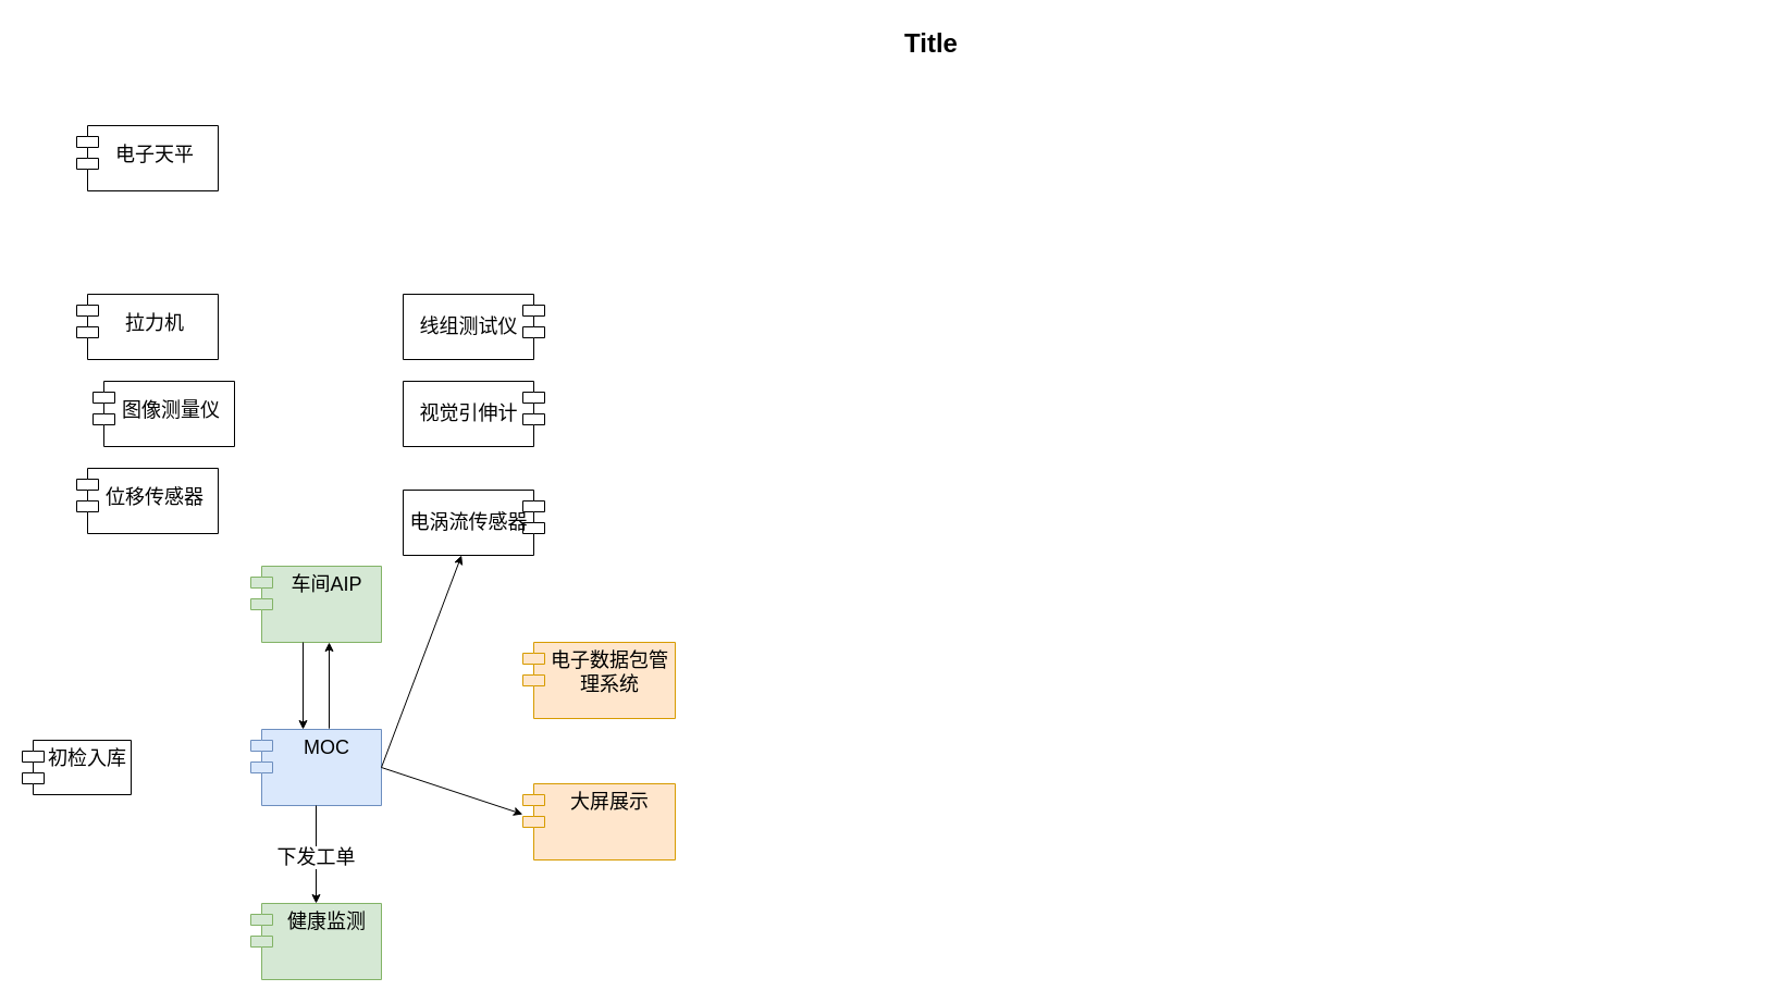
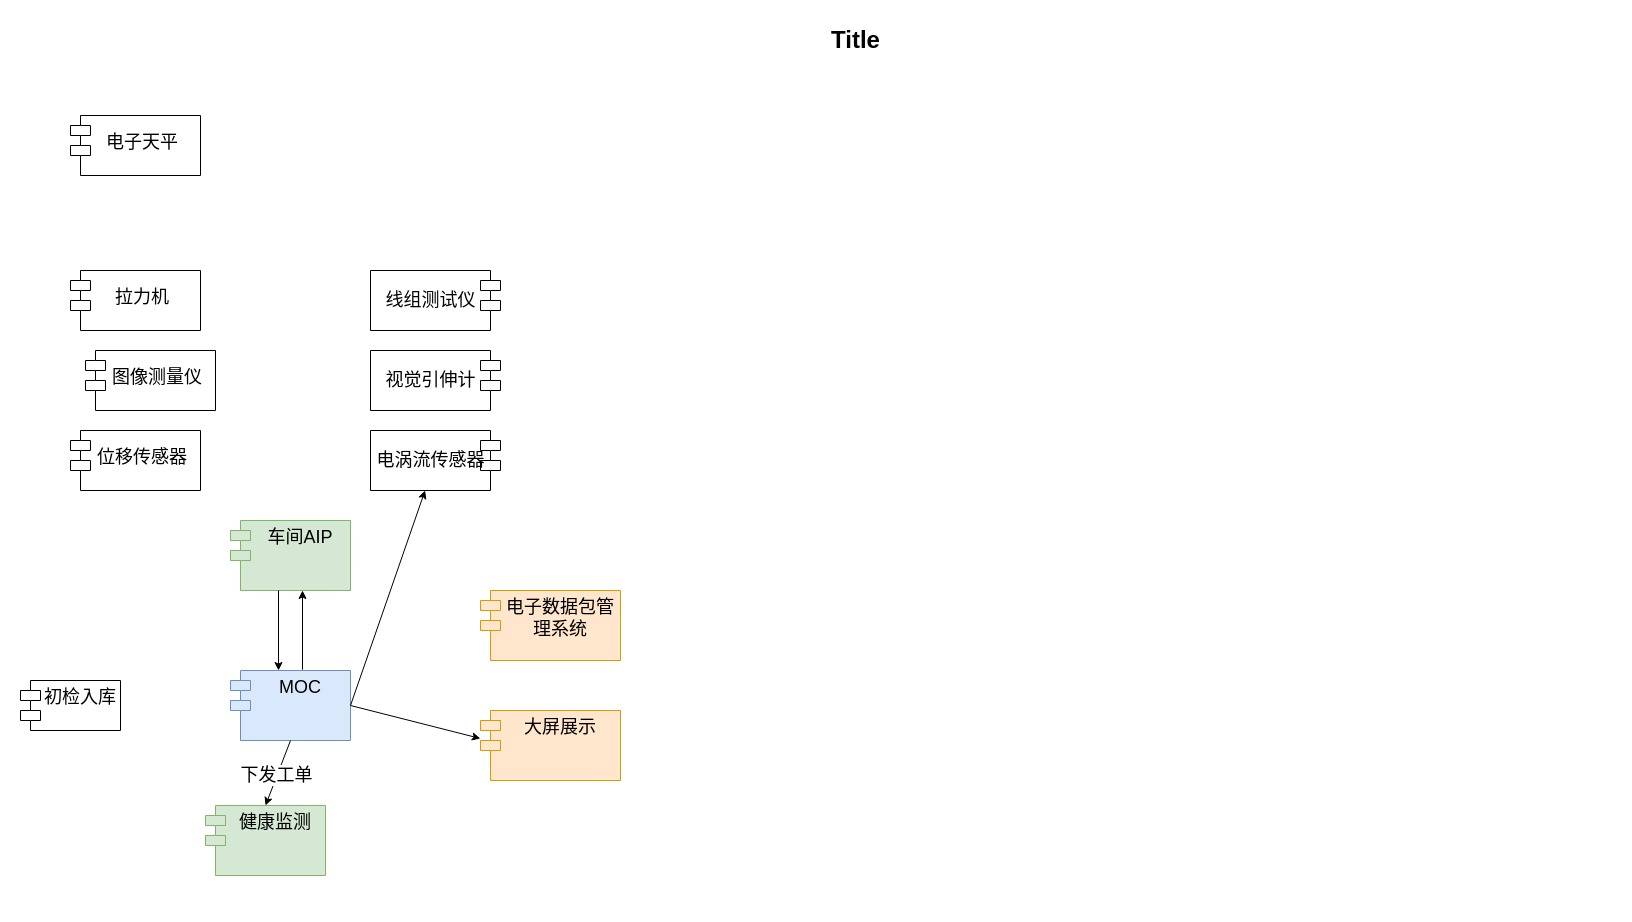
  <mxCell id="0" style=";html=1;" />
  <mxCell id="1" style=";html=1;" parent="0" />
  <mxCell id="2" value="Title" style="text;strokeColor=none;fillColor=none;html=1;fontSize=24;fontStyle=1;verticalAlign=middle;align=center;" parent="1" vertex="1"><mxGeometry x="100" y="20" width="1510" height="40" as="geometry" /></mxCell>
  <mxCell id="3" value="MOC" style="shape=module;align=left;spacingLeft=20;align=center;verticalAlign=top;whiteSpace=wrap;html=1;fillColor=#dae8fc;strokeColor=#6c8ebf;fontSize=18;" vertex="1" parent="1"><mxGeometry x="230" y="670" width="120" height="70" as="geometry" /></mxCell>
  <mxCell id="4" value="初检入库&lt;br style=&quot;font-size: 18px;&quot;&gt;" style="shape=module;align=left;spacingLeft=20;align=center;verticalAlign=top;whiteSpace=wrap;html=1;fontSize=18;" vertex="1" parent="1"><mxGeometry x="20" y="680" width="100" height="50" as="geometry" /></mxCell>
  <mxCell id="5" value="电子数据包管理系统" style="shape=module;align=left;spacingLeft=20;align=center;verticalAlign=top;whiteSpace=wrap;html=1;fillColor=#ffe6cc;strokeColor=#d79b00;fontSize=18;" vertex="1" parent="1"><mxGeometry x="480" y="590" width="140" height="70" as="geometry" /></mxCell>
  <mxCell id="6" value="" style="endArrow=classic;html=1;rounded=0;exitX=1;exitY=0.5;exitDx=0;exitDy=0;fontSize=18;" edge="1" parent="1" source="3" target="21"><mxGeometry width="50" height="50" relative="1" as="geometry"><mxPoint x="410" y="910" as="sourcePoint" /><mxPoint x="460" y="860" as="targetPoint" /></mxGeometry></mxCell>
- <mxCell id="7" value="健康监测" style="shape=module;align=left;spacingLeft=20;align=center;verticalAlign=top;whiteSpace=wrap;html=1;fillColor=#d5e8d4;strokeColor=#82b366;fontSize=18;" vertex="1" parent="1"><mxGeometry x="230" y="830" width="120" height="70" as="geometry" /></mxCell>
+ <mxCell id="7" value="健康监测" style="shape=module;align=left;spacingLeft=20;align=center;verticalAlign=top;whiteSpace=wrap;html=1;fillColor=#d5e8d4;strokeColor=#82b366;fontSize=18;" vertex="1" parent="1"><mxGeometry x="205" y="805" width="120" height="70" as="geometry" /></mxCell>
  <mxCell id="8" value="" style="endArrow=classic;html=1;rounded=0;exitX=0.5;exitY=1;exitDx=0;exitDy=0;entryX=0.5;entryY=0;entryDx=0;entryDy=0;fontSize=18;" edge="1" parent="1" source="3" target="7"><mxGeometry width="50" height="50" relative="1" as="geometry"><mxPoint x="280" y="650" as="sourcePoint" /><mxPoint x="330" y="600" as="targetPoint" /></mxGeometry></mxCell>
  <mxCell id="9" value="下发工单" style="edgeLabel;html=1;align=center;verticalAlign=middle;resizable=0;points=[];fontSize=18;" vertex="1" connectable="0" parent="8"><mxGeometry x="0.052" y="-1" relative="1" as="geometry"><mxPoint as="offset" /></mxGeometry></mxCell>
  <mxCell id="10" value="车间AIP" style="shape=module;align=left;spacingLeft=20;align=center;verticalAlign=top;whiteSpace=wrap;html=1;fillColor=#d5e8d4;strokeColor=#82b366;fontSize=18;" vertex="1" parent="1"><mxGeometry x="230" y="520" width="120" height="70" as="geometry" /></mxCell>
  <mxCell id="11" value="" style="endArrow=classic;html=1;rounded=0;exitX=0.6;exitY=-0.012;exitDx=0;exitDy=0;exitPerimeter=0;entryX=0.6;entryY=1;entryDx=0;entryDy=0;" edge="1" parent="1" source="3" target="10"><mxGeometry width="50" height="50" relative="1" as="geometry"><mxPoint x="308.44" y="592.89" as="sourcePoint" /><mxPoint x="310" y="600" as="targetPoint" /></mxGeometry></mxCell>
  <mxCell id="12" value="" style="endArrow=classic;html=1;rounded=0;exitX=0.4;exitY=1;exitDx=0;exitDy=0;entryX=0.4;entryY=0;entryDx=0;entryDy=0;" edge="1" parent="1" source="10" target="3"><mxGeometry width="50" height="50" relative="1" as="geometry"><mxPoint x="531.176" y="760" as="sourcePoint" /><mxPoint x="290" y="660" as="targetPoint" /></mxGeometry></mxCell>
- <mxCell id="13" value="大屏展示" style="shape=module;align=left;spacingLeft=20;align=center;verticalAlign=top;whiteSpace=wrap;html=1;fillColor=#ffe6cc;strokeColor=#d79b00;fontSize=18;" vertex="1" parent="1"><mxGeometry x="480" y="720" width="140" height="70" as="geometry" /></mxCell>
+ <mxCell id="13" value="大屏展示" style="shape=module;align=left;spacingLeft=20;align=center;verticalAlign=top;whiteSpace=wrap;html=1;fillColor=#ffe6cc;strokeColor=#d79b00;fontSize=18;" vertex="1" parent="1"><mxGeometry x="480" y="710" width="140" height="70" as="geometry" /></mxCell>
  <mxCell id="14" value="" style="endArrow=classic;html=1;rounded=0;exitX=1;exitY=0.5;exitDx=0;exitDy=0;entryX=-0.001;entryY=0.4;entryDx=0;entryDy=0;entryPerimeter=0;" edge="1" parent="1" source="3" target="13"><mxGeometry width="50" height="50" relative="1" as="geometry"><mxPoint x="430" y="530" as="sourcePoint" /><mxPoint x="480" y="480" as="targetPoint" /></mxGeometry></mxCell>
  <mxCell id="15" value="电子天平" style="shape=module;align=center;spacingLeft=14;align=center;verticalAlign=top;whiteSpace=wrap;fontSize=18;spacingTop=-1;html=1;horizontal=1;spacing=13;" vertex="1" parent="1"><mxGeometry x="70" y="115" width="130" height="60" as="geometry" /></mxCell>
  <mxCell id="16" value="拉力机" style="shape=module;align=center;spacingLeft=14;align=center;verticalAlign=top;whiteSpace=wrap;fontSize=18;spacingTop=-1;html=1;horizontal=1;spacing=13;" vertex="1" parent="1"><mxGeometry x="70" y="270" width="130" height="60" as="geometry" /></mxCell>
  <mxCell id="17" value="图像测量仪" style="shape=module;align=center;spacingLeft=14;align=center;verticalAlign=top;whiteSpace=wrap;fontSize=18;spacingTop=-1;html=1;horizontal=1;spacing=13;" vertex="1" parent="1"><mxGeometry x="85" y="350" width="130" height="60" as="geometry" /></mxCell>
  <mxCell id="18" value="位移传感器" style="shape=module;align=center;spacingLeft=14;align=center;verticalAlign=top;whiteSpace=wrap;fontSize=18;spacingTop=-1;html=1;horizontal=1;spacing=13;" vertex="1" parent="1"><mxGeometry x="70" y="430" width="130" height="60" as="geometry" /></mxCell>
  <mxCell id="19" value="线组测试仪" style="shape=module;align=left;spacingLeft=-9;align=center;verticalAlign=middle;whiteSpace=wrap;html=1;fontSize=18;direction=east;flipH=1;textDirection=rtl;labelPosition=center;verticalLabelPosition=middle;labelBackgroundColor=none;labelBorderColor=none;" vertex="1" parent="1"><mxGeometry x="370" y="270" width="130" height="60" as="geometry" /></mxCell>
  <mxCell id="20" value="视觉引伸计" style="shape=module;align=left;spacingLeft=-9;align=center;verticalAlign=middle;whiteSpace=wrap;html=1;fontSize=18;direction=east;flipH=1;textDirection=rtl;labelPosition=center;verticalLabelPosition=middle;labelBackgroundColor=none;labelBorderColor=none;" vertex="1" parent="1"><mxGeometry x="370" y="350" width="130" height="60" as="geometry" /></mxCell>
- <mxCell id="21" value="电涡流传感器" style="shape=module;align=left;spacingLeft=-9;align=center;verticalAlign=middle;whiteSpace=wrap;html=1;fontSize=18;direction=east;flipH=1;textDirection=rtl;labelPosition=center;verticalLabelPosition=middle;labelBackgroundColor=none;labelBorderColor=none;" vertex="1" parent="1"><mxGeometry x="370" y="450" width="130" height="60" as="geometry" /></mxCell>
+ <mxCell id="21" value="电涡流传感器" style="shape=module;align=left;spacingLeft=-9;align=center;verticalAlign=middle;whiteSpace=wrap;html=1;fontSize=18;direction=east;flipH=1;textDirection=rtl;labelPosition=center;verticalLabelPosition=middle;labelBackgroundColor=none;labelBorderColor=none;" vertex="1" parent="1"><mxGeometry x="370" y="430" width="130" height="60" as="geometry" /></mxCell>
